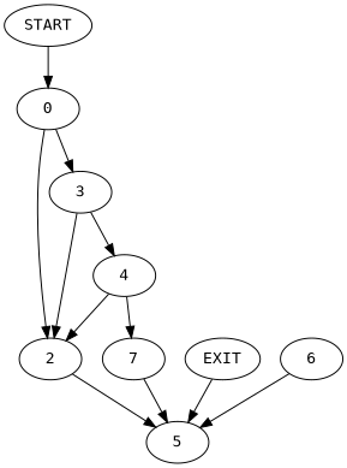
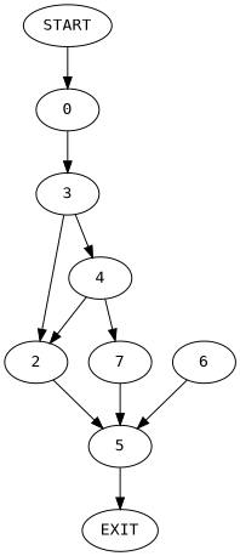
  digraph {
    fontname="DejaVu Sans Mono"
    node [fontname="DejaVu Sans Mono"]
    edge [fontname="DejaVu Sans Mono"]
    n1 [label=START]
    n2 [label=0]
    2
    3
    n5 [label=EXIT]
    5
    4
    7
    6
    n1 -> n2
-   n2 -> 2
    n2 -> 3
    2 -> 5
    3 -> 2
    3 -> 4
-   n5 -> 5
+   5 -> n5
    4 -> 2
    4 -> 7
    7 -> 5
    6 -> 5
  }
